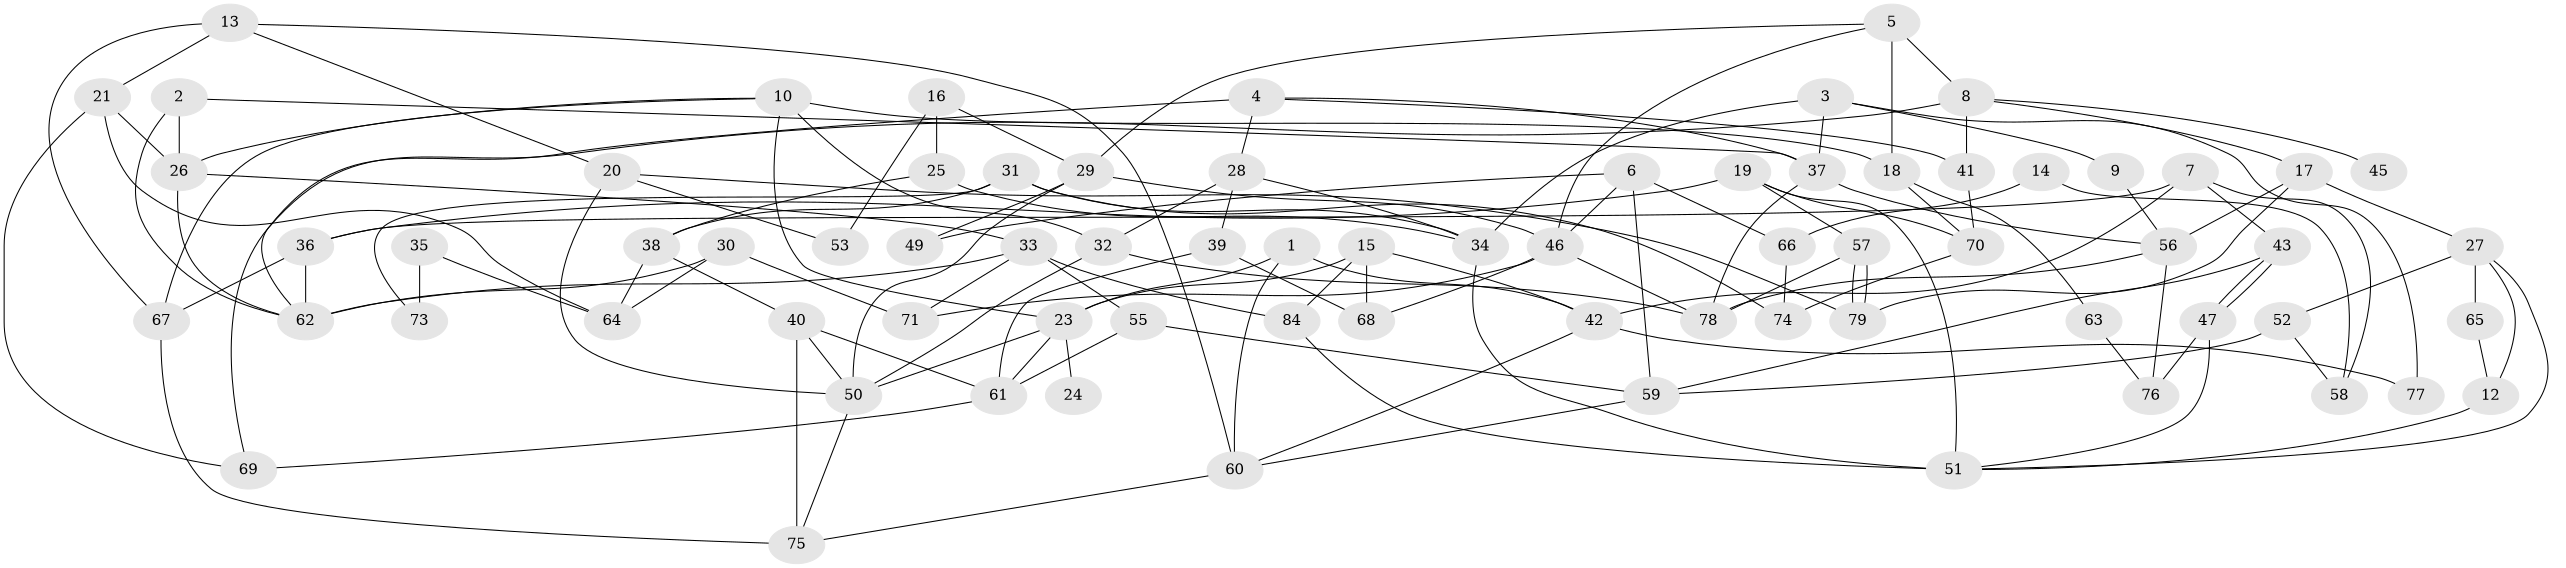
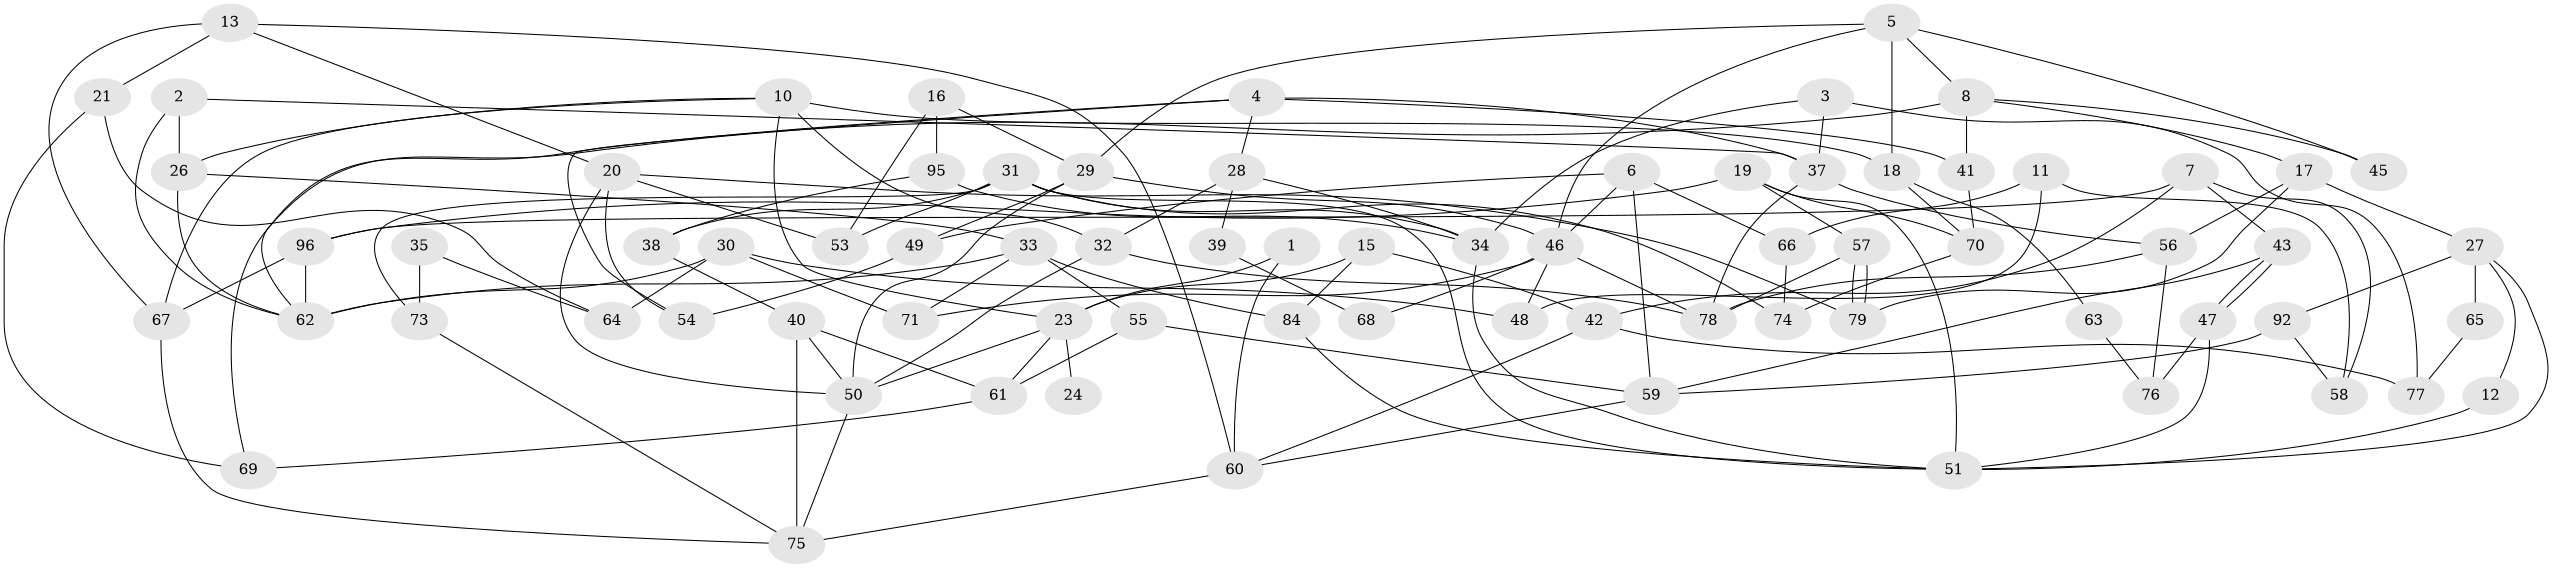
  graph {
    node [color=gray90 style=filled]
    1
    23
    42
    60
    24
    50
    61
    77
    75
    2
    26
    37
    62
    33
    56
    78
    3
-   9
    34
    13
    67
    21
    20
    51
    4
    28
    41
+   54
    32
    39
    70
    5
    8
    18
    29
    45
    46
    17
    69
    63
    49
+   48
    68
    71
    6
    59
    66
    74
    7
-   36
+   36 [label=96]
    43
    58
    47
    27
    n55 [label=79]
    76
    10
    64
-   52
+   52 [label=92]
    12
    65
    53
-   14
+   14 [label=11]
    15
    n65 [label=84]
    16
-   25
+   25 [label=95]
    38
    19
    57
    40
    55
    30
    31
    73
    35
    1 -- 23
-   1 -- 42
    1 -- 60
    23 -- 24
    23 -- 50
    23 -- 61
    42 -- 60
    42 -- 77
    60 -- 75
    50 -- 75
    61 -- 69
    2 -- 26
    2 -- 37
    2 -- 62
    26 -- 62
    26 -- 33
    37 -- 56
    37 -- 78
    33 -- 62
    33 -- 71
    33 -- n65
    33 -- 55
    56 -- 78
    56 -- 76
    3 -- 77
    3 -- 37
-   3 -- 9
    3 -- 34
-   9 -- 56
    34 -- 51
    13 -- 60
    13 -- 67
    13 -- 21
    13 -- 20
    67 -- 75
-   21 -- 26
    21 -- 69
    21 -- 64
    20 -- 50
+   20 -- 54
    20 -- n55
    20 -- 53
    4 -- 37
    4 -- 62
    4 -- 28
    4 -- 41
+   4 -- 54
    28 -- 34
    28 -- 32
    28 -- 39
    41 -- 70
    32 -- 50
    32 -- 78
-   39 -- 61
    39 -- 68
    70 -- 74
    5 -- 8
    5 -- 18
    5 -- 29
+   5 -- 45
    5 -- 46
    8 -- 41
    8 -- 45
    8 -- 17
    8 -- 69
    18 -- 70
    18 -- 63
    29 -- 50
    29 -- 46
    29 -- 49
    46 -- 78
+   46 -- 48
    46 -- 68
    46 -- 71
    17 -- 56
    17 -- 27
    17 -- n55
    63 -- 76
+   49 -- 54
    6 -- 46
    6 -- 49
    6 -- 59
    6 -- 66
    59 -- 60
    66 -- 74
    7 -- 42
    7 -- 36
    7 -- 43
    7 -- 58
    36 -- 62
    36 -- 67
    43 -- 59
    43 -- 47
    43 -- 47
    47 -- 51
    47 -- 76
    27 -- 51
    27 -- 52
    27 -- 65
    10 -- 23
    10 -- 26
    10 -- 67
    10 -- 32
    10 -- 18
    52 -- 59
    52 -- 58
    12 -- 51
    12 -- 27
-   65 -- 12
+   65 -- 77
+   14 -- 48
    14 -- 66
    14 -- 58
    15 -- 23
    15 -- 42
-   15 -- 68
    15 -- n65
    n65 -- 51
    16 -- 29
    16 -- 53
    16 -- 25
    25 -- 34
    25 -- 38
-   38 -- 64
    38 -- 40
    19 -- 51
    19 -- 70
    19 -- 36
    19 -- 57
    57 -- 78
    57 -- n55
    57 -- n55
    40 -- 50
    40 -- 61
    40 -- 75
    55 -- 61
    55 -- 59
    30 -- 62
+   30 -- 48
    30 -- 71
    30 -- 64
    31 -- 34
+   31 -- 51
    31 -- 74
+   31 -- 53
    31 -- 38
    31 -- 73
+   73 -- 75
    35 -- 64
    35 -- 73
  }
